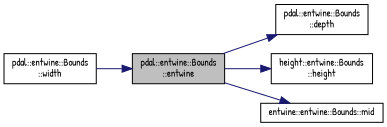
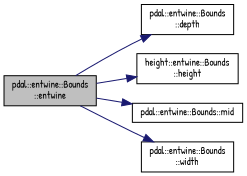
  digraph {
    fontname="Patrick Hand"
    rankdir=LR
    node [color=black fillcolor=white fontname="Patrick Hand" fontsize=10 shape=record style=filled]
    edge [color=midnightblue fontname="Patrick Hand" fontsize=10 labelfontname=Helvetica labelfontsize=10 style=solid]
    n1 [fillcolor=grey75 fontcolor=black height=0.2 label="pdal::entwine::Bounds\l::entwine" width=0.4]
    n2 [height=0.2 label="pdal::entwine::Bounds\l::depth" width=0.4]
    n3 [height=0.2 label="height::entwine::Bounds\l::height" width=0.4]
-   n4 [height=0.2 label="entwine::entwine::Bounds::mid" width=0.4]
+   n4 [height=0.2 label="pdal::entwine::Bounds::mid" width=0.4]
    n5 [height=0.2 label="pdal::entwine::Bounds\l::width" width=0.4]
    n1 -> n2
    n1 -> n3
    n1 -> n4
-   n5 -> n1
+   n1 -> n5
  }
